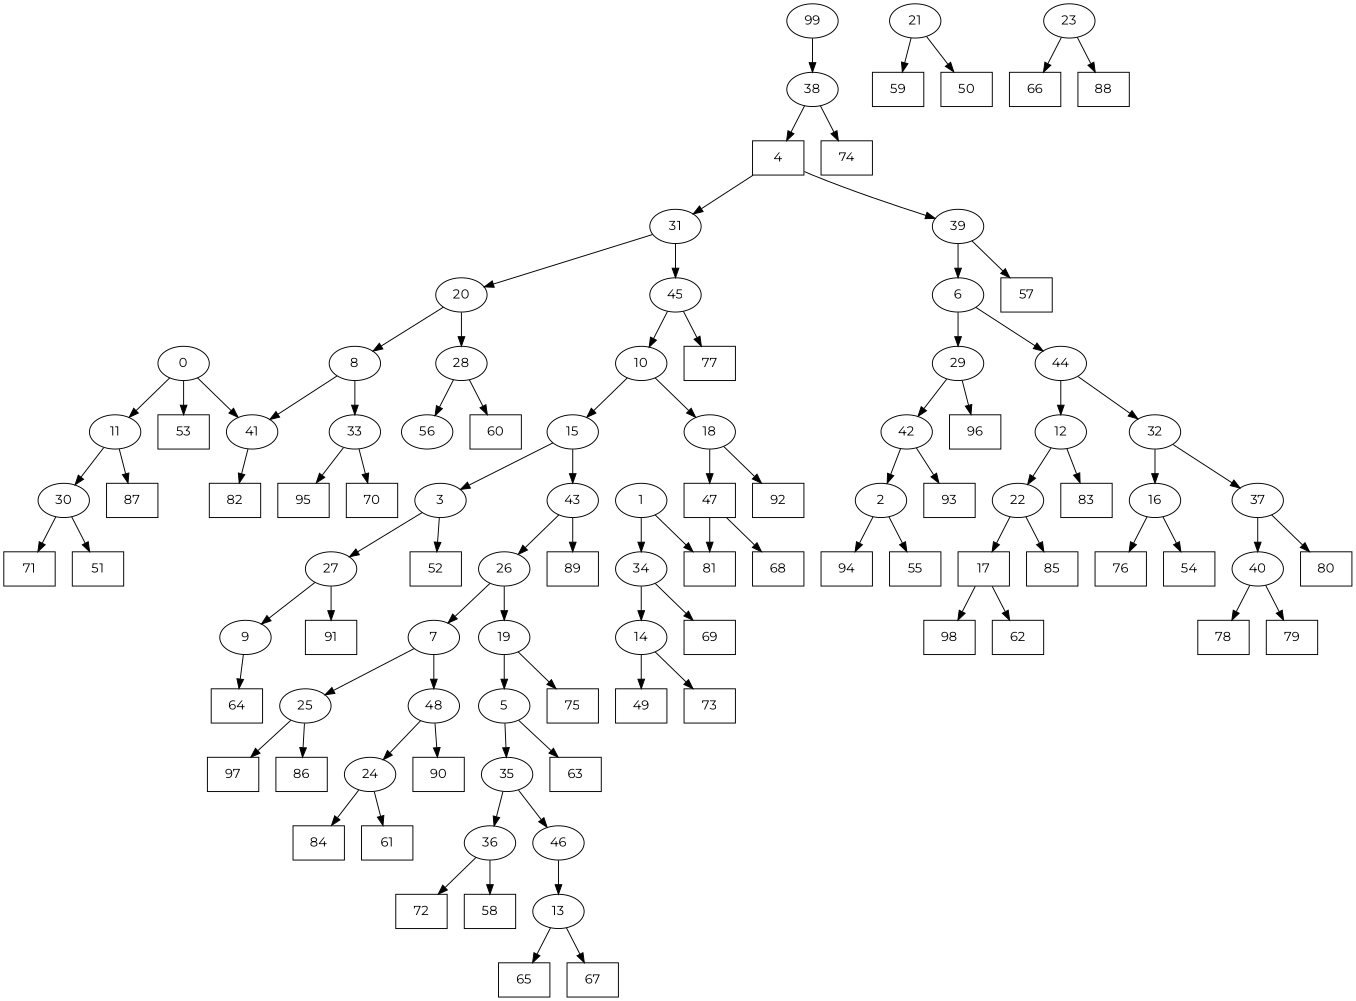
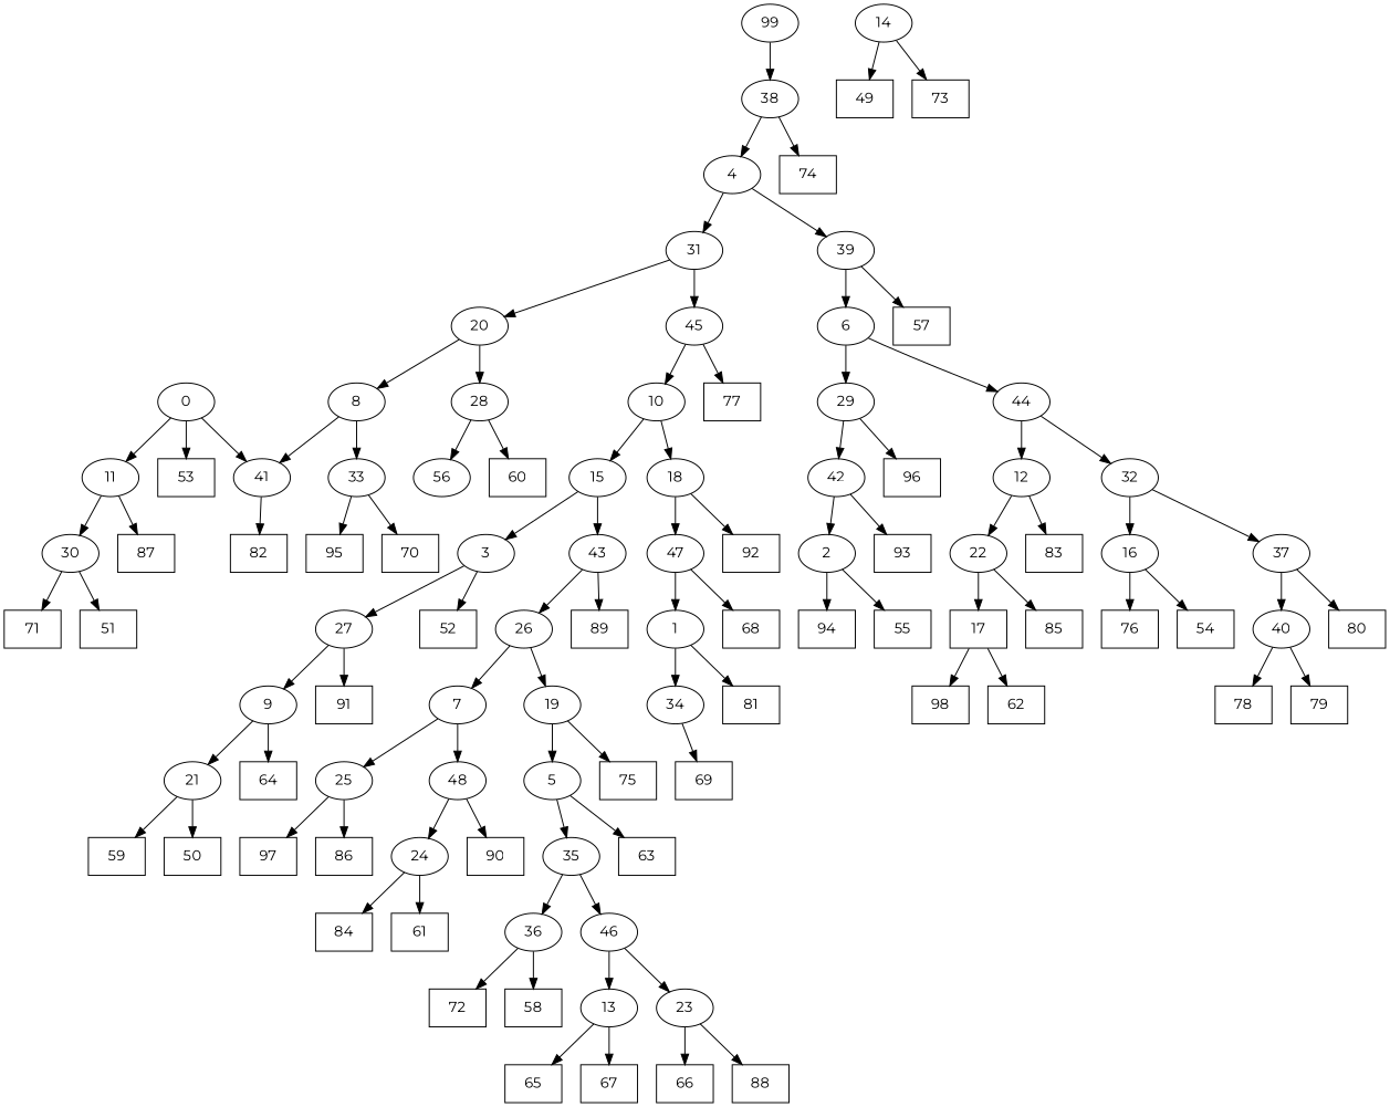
  digraph {
    fontname=Montserrat
    node [fontname=Montserrat shape=box]
    edge [fontname=Montserrat]
    n1 [label=0 shape=""]
    n2 [label=11 shape=""]
    n3 [label=53]
    n4 [label=41 shape=""]
    n5 [label=30 shape=""]
    n6 [label=87]
    n7 [label=1 shape=""]
    n8 [label=34 shape=""]
    n9 [label=81]
    n10 [label=14 shape=""]
    n11 [label=69]
    n12 [label=2 shape=""]
    n13 [label=94]
    n14 [label=55]
    n15 [label=3 shape=""]
    n16 [label=27 shape=""]
    n17 [label=52]
    n18 [label=9 shape=""]
    n19 [label=91]
-   n20 [label=4]
+   n20 [label=4 shape=""]
    n21 [label=31 shape=""]
    n22 [label=39 shape=""]
    n23 [label=20 shape=""]
    n24 [label=45 shape=""]
    n25 [label=6 shape=""]
    n26 [label=57]
    n27 [label=5 shape=""]
    n28 [label=35 shape=""]
    n29 [label=63]
    n30 [label=36 shape=""]
    n31 [label=46 shape=""]
    n32 [label=29 shape=""]
    n33 [label=44 shape=""]
    n34 [label=42 shape=""]
    n35 [label=96]
    n36 [label=12 shape=""]
    n37 [label=32 shape=""]
    n38 [label=7 shape=""]
    n39 [label=25 shape=""]
    n40 [label=48 shape=""]
    n41 [label=97]
    n42 [label=86]
    n43 [label=24 shape=""]
    n44 [label=90]
    n45 [label=8 shape=""]
    n46 [label=33 shape=""]
    n47 [label=95]
    n48 [label=70]
    n49 [label=82]
    n50 [label=21 shape=""]
    n51 [label=64]
    n52 [label=59]
    n53 [label=50]
    n54 [label=10 shape=""]
    n55 [label=15 shape=""]
    n56 [label=18 shape=""]
    n57 [label=43 shape=""]
-   n58 [label=47]
+   n58 [label=47 shape=""]
    n59 [label=92]
    n60 [label=71]
    n61 [label=51]
    n62 [label=22 shape=""]
    n63 [label=83]
    n64 [label=17]
    n65 [label=85]
    n66 [label=13 shape=""]
    n67 [label=65]
    n68 [label=67]
    n69 [label=49]
    n70 [label=73]
    n71 [label=26 shape=""]
    n72 [label=89]
    n73 [label=16 shape=""]
    n74 [label=76]
    n75 [label=54]
    n76 [label=98]
    n77 [label=62]
    n78 [label=68]
    n79 [label=19 shape=""]
    n80 [label=75]
    n81 [label=28 shape=""]
    n82 [label=56 shape=ellipse]
    n83 [label=60]
    n84 [label=23 shape=""]
    n85 [label=66]
    n86 [label=88]
    n87 [label=84]
    n88 [label=61]
    n89 [label=93]
    n90 [label=77]
    n91 [label=37 shape=""]
    n92 [label=40 shape=""]
    n93 [label=80]
    n94 [label=72]
    n95 [label=58]
    n96 [label=78]
    n97 [label=79]
    n98 [label=38 shape=""]
    n99 [label=74]
    n100 [label=99 shape=""]
    n1 -> n2
    n1 -> n3
    n1 -> n4
    n2 -> n5
    n2 -> n6
    n4 -> n49
    n5 -> n60
    n5 -> n61
    n7 -> n8
    n7 -> n9
-   n8 -> n10
    n8 -> n11
    n10 -> n69
    n10 -> n70
    n12 -> n13
    n12 -> n14
    n15 -> n16
    n15 -> n17
    n16 -> n18
    n16 -> n19
+   n18 -> n50
    n18 -> n51
    n20 -> n21
    n20 -> n22
    n21 -> n23
    n21 -> n24
    n22 -> n25
    n22 -> n26
    n23 -> n45
    n23 -> n81
    n24 -> n54
    n24 -> n90
    n25 -> n32
    n25 -> n33
    n27 -> n28
    n27 -> n29
    n28 -> n30
    n28 -> n31
    n30 -> n94
    n30 -> n95
    n31 -> n66
+   n31 -> n84
    n32 -> n34
    n32 -> n35
    n33 -> n36
    n33 -> n37
    n34 -> n12
    n34 -> n89
    n36 -> n62
    n36 -> n63
    n37 -> n73
    n37 -> n91
    n38 -> n39
    n38 -> n40
    n39 -> n41
    n39 -> n42
    n40 -> n43
    n40 -> n44
    n43 -> n87
    n43 -> n88
    n45 -> n4
    n45 -> n46
    n46 -> n47
    n46 -> n48
    n50 -> n52
    n50 -> n53
    n54 -> n55
    n54 -> n56
    n55 -> n15
    n55 -> n57
    n56 -> n58
    n56 -> n59
    n57 -> n71
    n57 -> n72
-   n58 -> n9
+   n58 -> n7
    n58 -> n78
    n62 -> n64
    n62 -> n65
    n64 -> n76
    n64 -> n77
    n66 -> n67
    n66 -> n68
    n71 -> n38
    n71 -> n79
    n73 -> n74
    n73 -> n75
    n79 -> n27
    n79 -> n80
    n81 -> n82
    n81 -> n83
    n84 -> n85
    n84 -> n86
    n91 -> n92
    n91 -> n93
    n92 -> n96
    n92 -> n97
    n98 -> n20
    n98 -> n99
    n100 -> n98
  }
